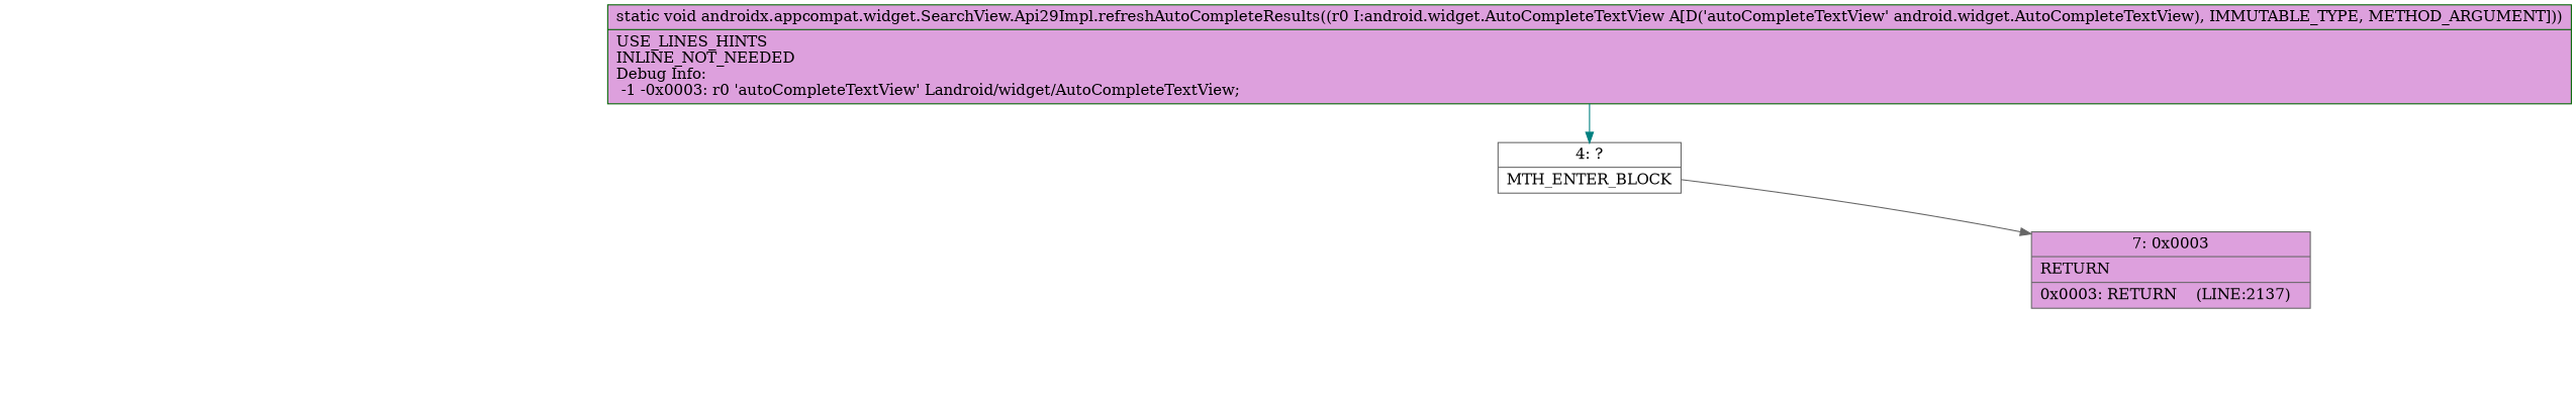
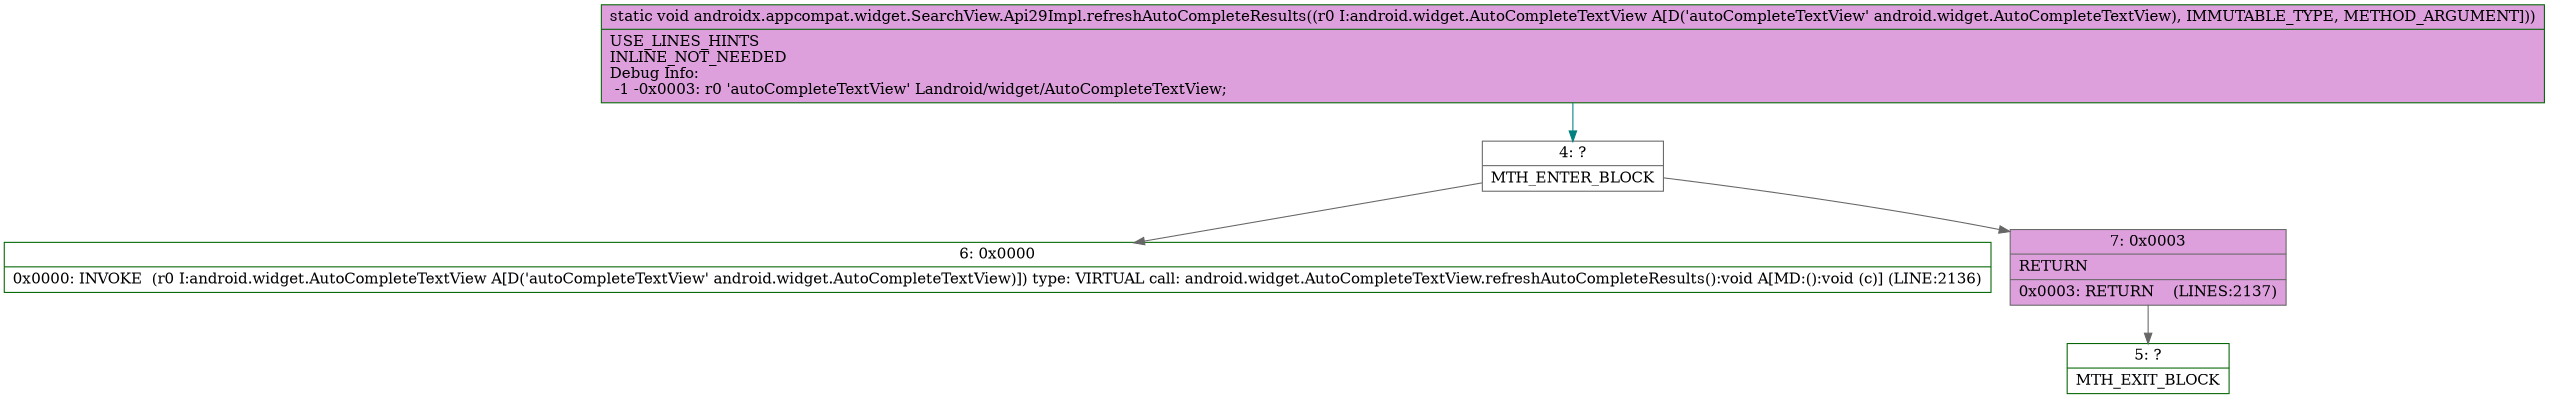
  digraph {
    node [color=darkgreen fillcolor=white shape=record style=filled]
    edge [color=gray40]
    n1 [color=gray40 label="{4\:\ ?|MTH_ENTER_BLOCK\l}"]
-   n3 [color=gray40 fillcolor=plum label="{7\:\ 0x0003|RETURN\l|0x0003: RETURN    (LINE:2137)\l}"]
+   n2 [label="{6\:\ 0x0000|0x0000: INVOKE  (r0 I:android.widget.AutoCompleteTextView A[D('autoCompleteTextView' android.widget.AutoCompleteTextView)]) type: VIRTUAL call: android.widget.AutoCompleteTextView.refreshAutoCompleteResults():void A[MD:():void (c)] (LINE:2136)\l}"]
+   n3 [color=gray40 fillcolor=plum label="{7\:\ 0x0003|RETURN\l|0x0003: RETURN    (LINES:2137)\l}"]
+   n4 [label="{5\:\ ?|MTH_EXIT_BLOCK\l}"]
    n5 [fillcolor=plum label="{static void androidx.appcompat.widget.SearchView.Api29Impl.refreshAutoCompleteResults((r0 I:android.widget.AutoCompleteTextView A[D('autoCompleteTextView' android.widget.AutoCompleteTextView), IMMUTABLE_TYPE, METHOD_ARGUMENT]))  | USE_LINES_HINTS\lINLINE_NOT_NEEDED\lDebug Info:\l  \-1 \-0x0003: r0 'autoCompleteTextView' Landroid\/widget\/AutoCompleteTextView;\l}"]
+   n1 -> n2
    n1 -> n3
+   n3 -> n4
    n5 -> n1 [color=teal]
  }
